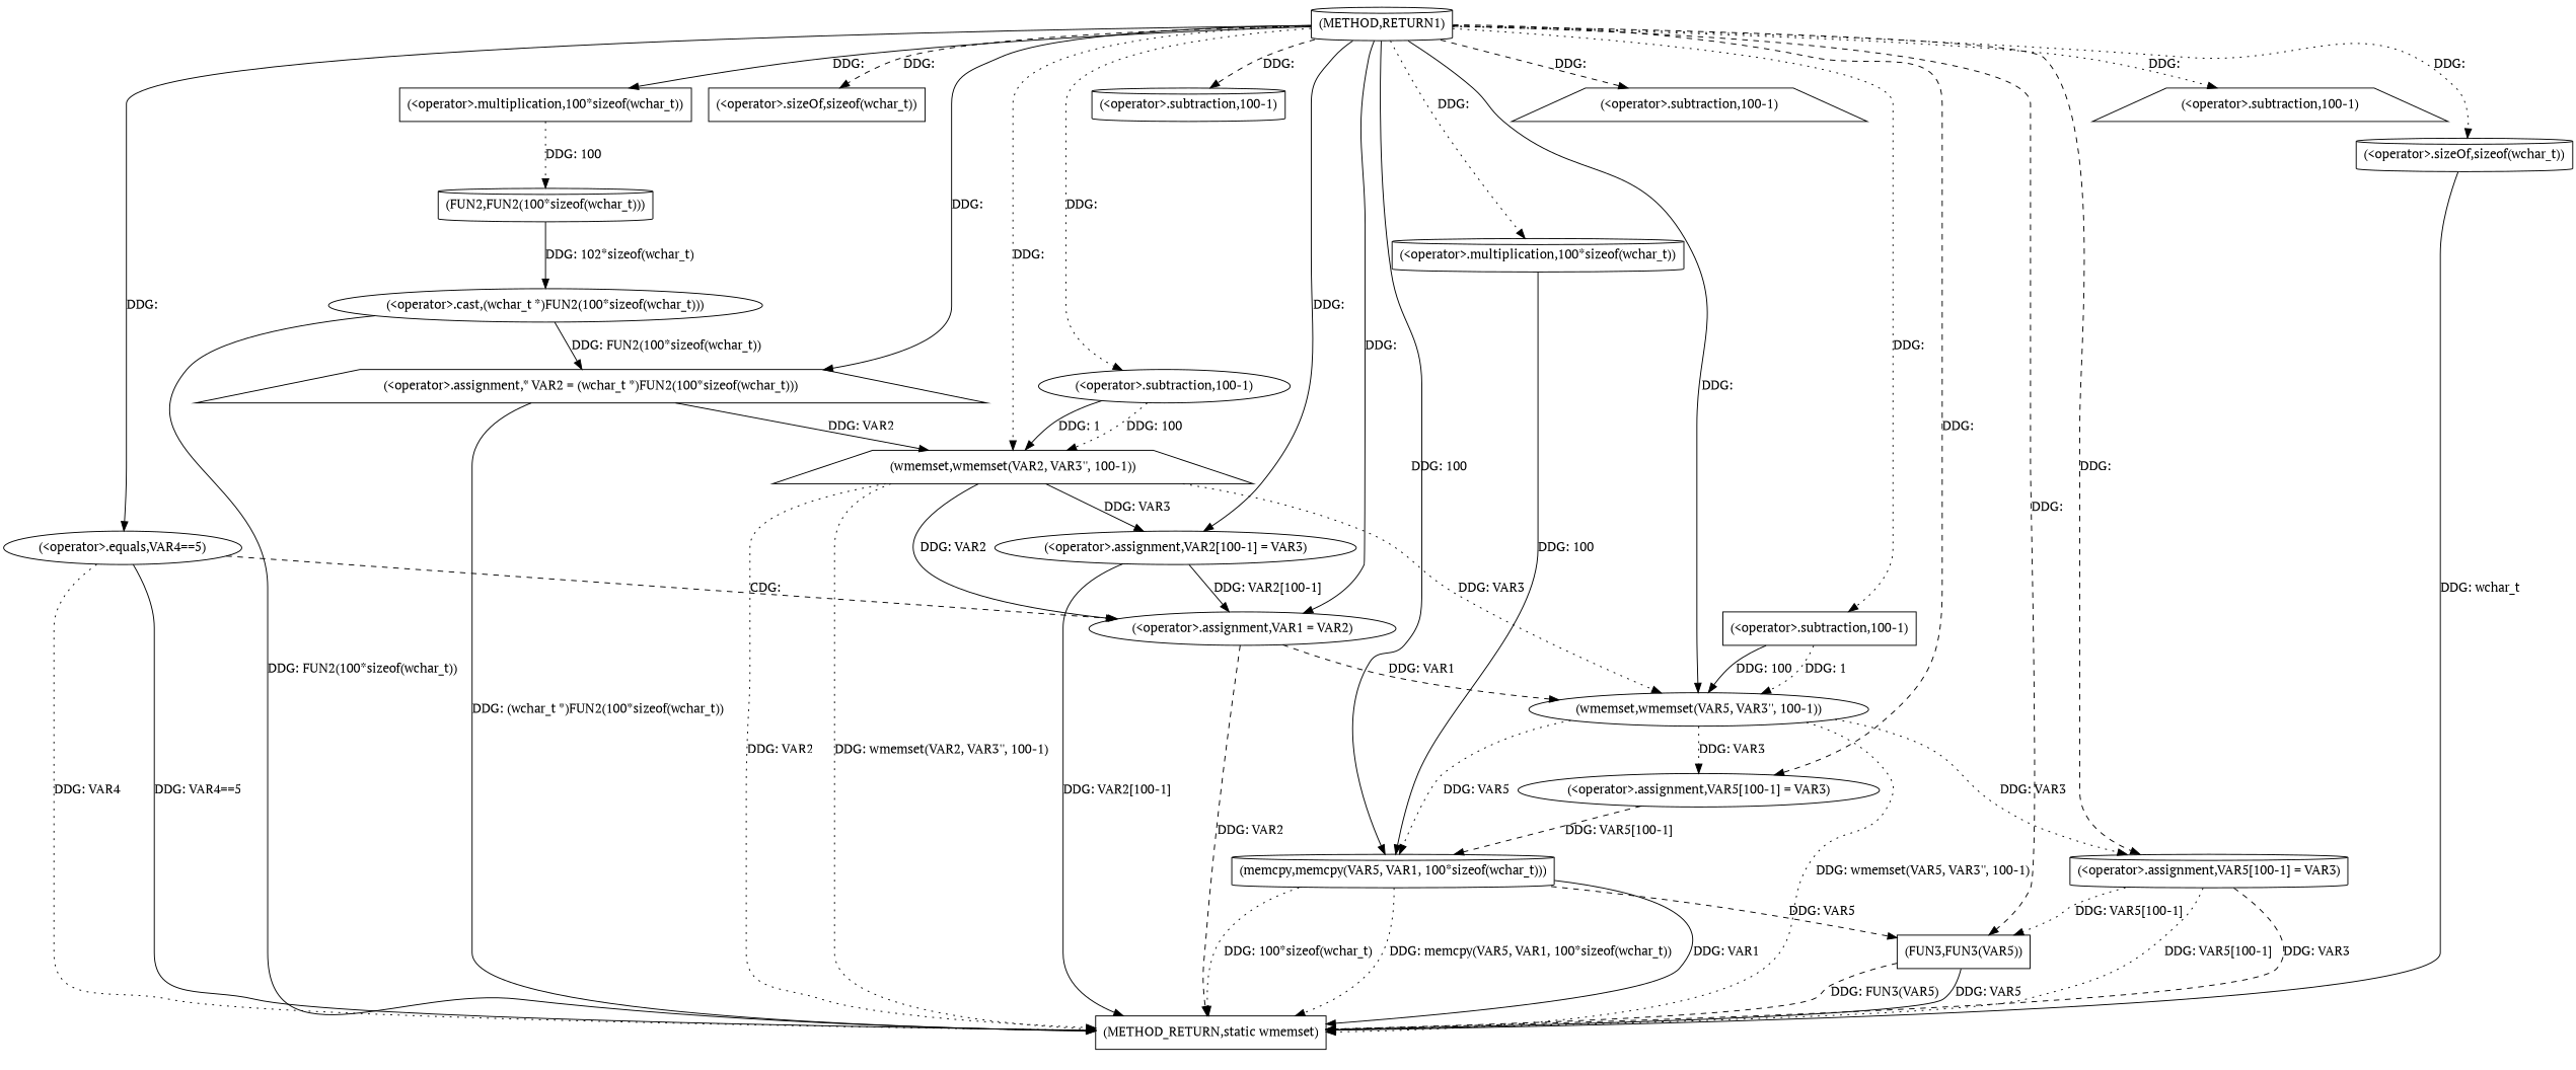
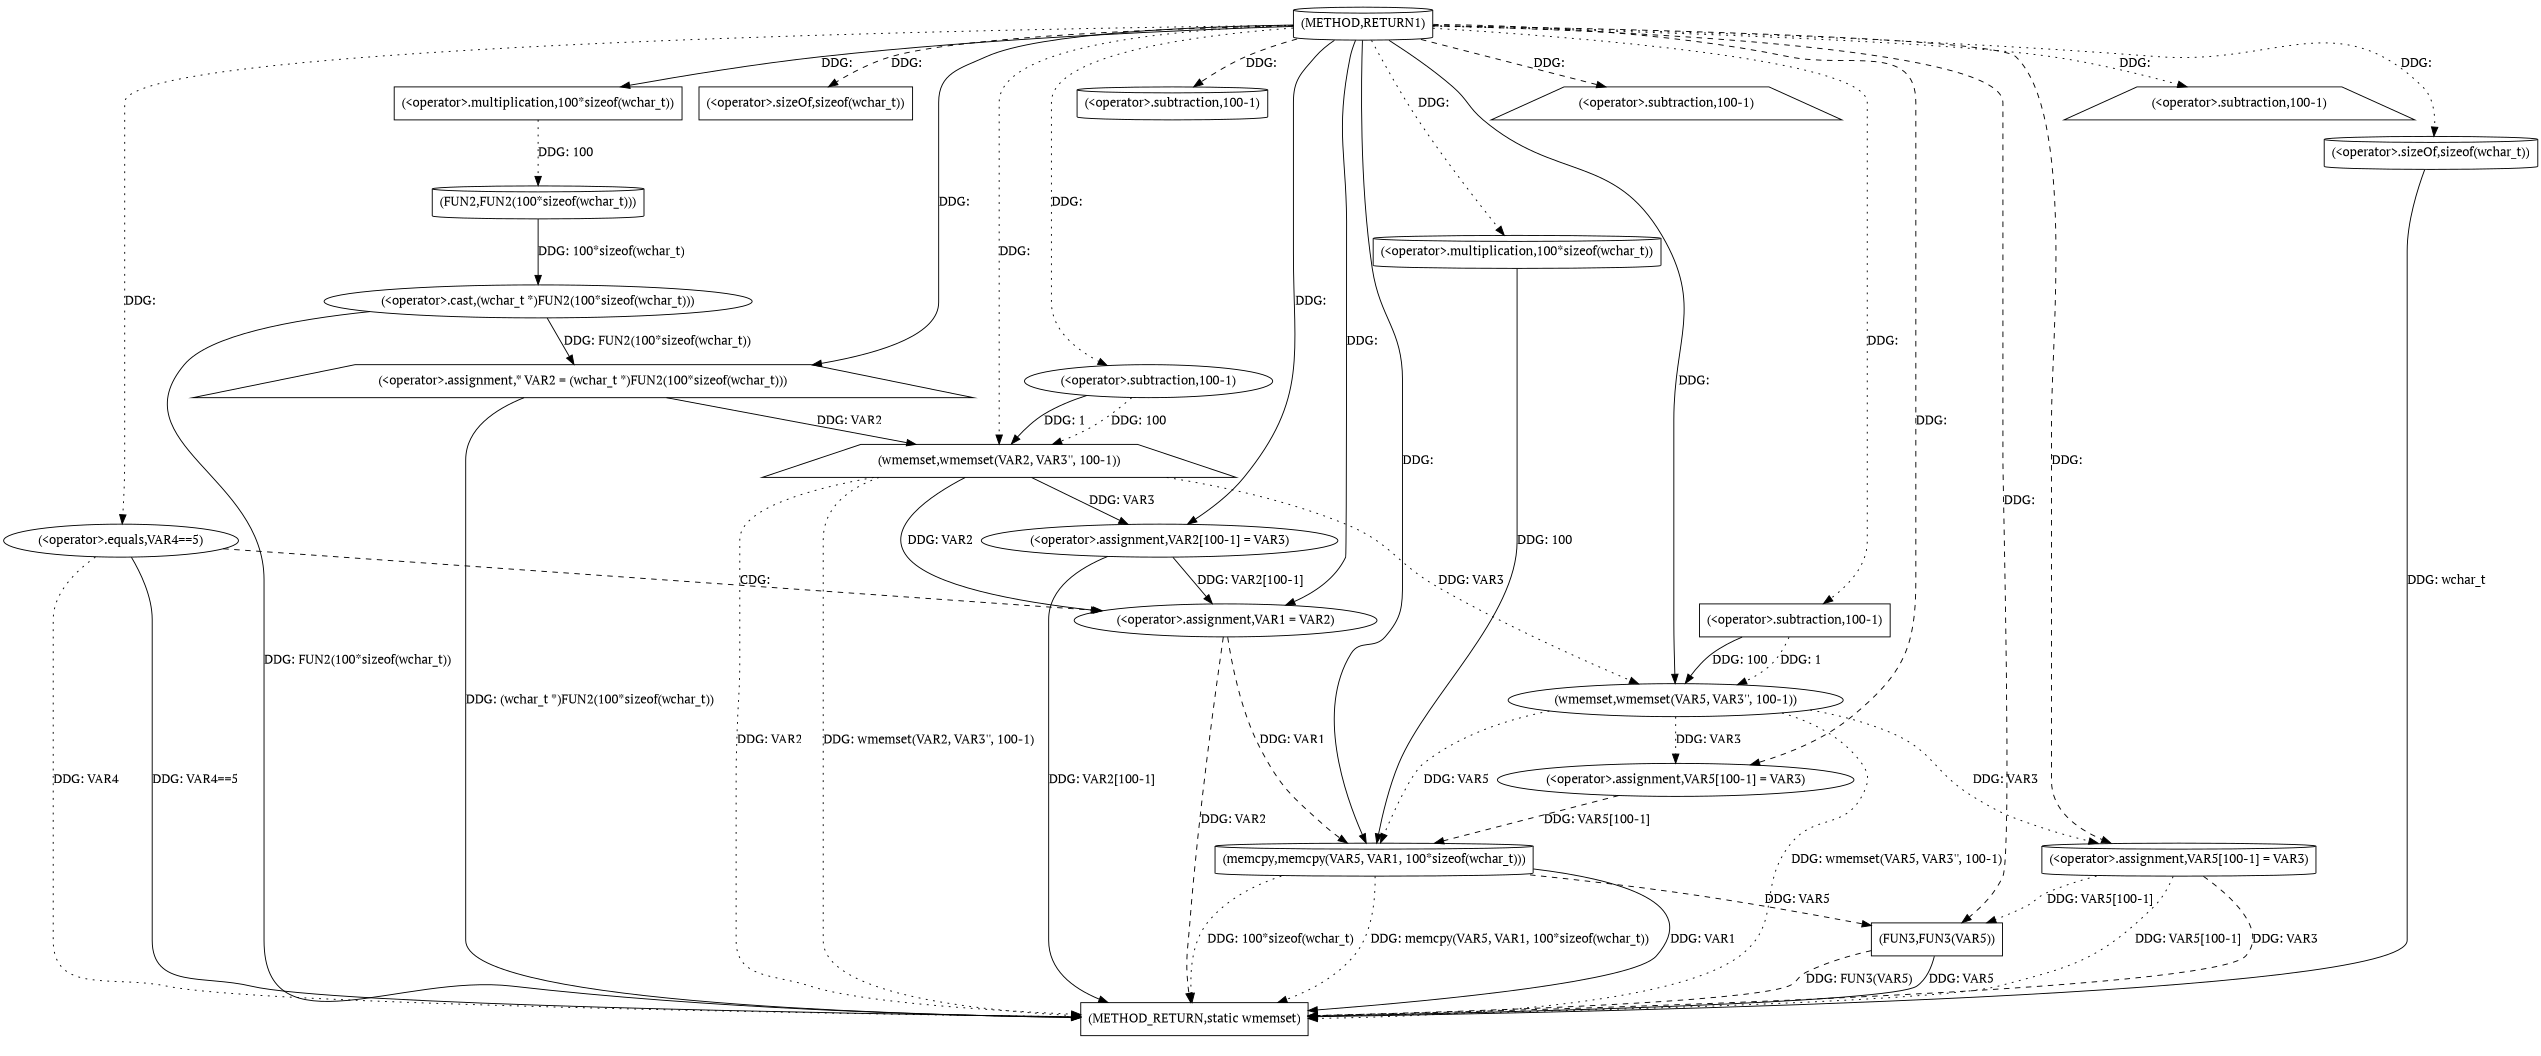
  digraph {
    fontname="PT Serif"
    node [fontname="PT Serif" shape=cylinder]
    edge [fontname="PT Serif" style=solid]
    n1 [label="(METHOD,RETURN1)"]
    n2 [label="(<operator>.assignment,* VAR2 = (wchar_t *)FUN2(100*sizeof(wchar_t)))" shape=trapezium]
    n3 [label="(<operator>.multiplication,100*sizeof(wchar_t))" shape=box]
    n4 [label="(<operator>.sizeOf,sizeof(wchar_t))" shape=box]
    n5 [label="(wmemset,wmemset(VAR2, VAR3'', 100-1))" shape=trapezium]
    n6 [label="(<operator>.subtraction,100-1)" shape=ellipse]
    n7 [label="(<operator>.assignment,VAR2[100-1] = VAR3)" shape=ellipse]
    n8 [label="(<operator>.subtraction,100-1)"]
    n9 [label="(<operator>.equals,VAR4==5)" shape=ellipse]
    n10 [label="(<operator>.assignment,VAR1 = VAR2)" shape=ellipse]
    n11 [label="(wmemset,wmemset(VAR5, VAR3'', 100-1))" shape=ellipse]
    n12 [label="(<operator>.subtraction,100-1)" shape=box]
    n13 [label="(<operator>.assignment,VAR5[100-1] = VAR3)" shape=ellipse]
    n14 [label="(<operator>.subtraction,100-1)" shape=trapezium]
    n15 [label="(memcpy,memcpy(VAR5, VAR1, 100*sizeof(wchar_t)))"]
    n16 [label="(<operator>.multiplication,100*sizeof(wchar_t))"]
    n17 [label="(<operator>.sizeOf,sizeof(wchar_t))"]
    n18 [label="(<operator>.assignment,VAR5[100-1] = VAR3)"]
    n19 [label="(<operator>.subtraction,100-1)" shape=trapezium]
    n20 [label="(FUN3,FUN3(VAR5))" shape=box]
    n21 [label="(METHOD_RETURN,static wmemset)" shape=box]
    n22 [label="(FUN2,FUN2(100*sizeof(wchar_t)))"]
    n23 [label="(<operator>.cast,(wchar_t *)FUN2(100*sizeof(wchar_t)))" shape=ellipse]
    n1 -> n2 [label="DDG: "]
    n1 -> n3 [label="DDG: "]
    n1 -> n4 [label="DDG: " style=dashed]
    n1 -> n5 [label="DDG: " style=dotted]
    n1 -> n6 [label="DDG: " style=dotted]
    n1 -> n7 [label="DDG: "]
    n1 -> n8 [label="DDG: " style=dashed]
-   n1 -> n9 [label="DDG: "]
+   n1 -> n9 [label="DDG: " style=dotted]
    n1 -> n10 [label="DDG: "]
    n1 -> n11 [label="DDG: "]
    n1 -> n12 [label="DDG: " style=dotted]
    n1 -> n13 [label="DDG: " style=dashed]
    n1 -> n14 [label="DDG: " style=dashed]
-   n1 -> n15 [label="DDG: 100"]
+   n1 -> n15 [label="DDG: "]
    n1 -> n16 [label="DDG: " style=dotted]
    n1 -> n17 [label="DDG: " style=dotted]
    n1 -> n18 [label="DDG: " style=dashed]
    n1 -> n19 [label="DDG: " style=dotted]
    n1 -> n20 [label="DDG: " style=dashed]
    n2 -> n5 [label="DDG: VAR2"]
    n2 -> n21 [label="DDG: (wchar_t *)FUN2(100*sizeof(wchar_t))"]
    n3 -> n22 [label="DDG: 100" style=dotted]
    n5 -> n7 [label="DDG: VAR3"]
    n5 -> n10 [label="DDG: VAR2"]
    n5 -> n11 [label="DDG: VAR3" style=dotted]
    n5 -> n21 [label="DDG: VAR2" style=dotted]
    n5 -> n21 [label="DDG: wmemset(VAR2, VAR3'', 100-1)" style=dotted]
    n6 -> n5 [label="DDG: 100" style=dotted]
    n6 -> n5 [label="DDG: 1"]
    n7 -> n10 [label="DDG: VAR2[100-1]"]
    n7 -> n21 [label="DDG: VAR2[100-1]"]
    n9 -> n10 [label="CDG: " style=dashed]
    n9 -> n21 [label="DDG: VAR4==5"]
    n9 -> n21 [label="DDG: VAR4" style=dotted]
-   n10 -> n11 [label="DDG: VAR1" style=dashed]
+   n10 -> n15 [label="DDG: VAR1" style=dashed]
    n10 -> n21 [label="DDG: VAR2" style=dashed]
    n11 -> n13 [label="DDG: VAR3" style=dotted]
    n11 -> n15 [label="DDG: VAR5" style=dotted]
    n11 -> n18 [label="DDG: VAR3" style=dotted]
    n11 -> n21 [label="DDG: wmemset(VAR5, VAR3'', 100-1)" style=dotted]
    n12 -> n11 [label="DDG: 100"]
    n12 -> n11 [label="DDG: 1" style=dotted]
    n13 -> n15 [label="DDG: VAR5[100-1]" style=dashed]
    n15 -> n20 [label="DDG: VAR5" style=dashed]
    n15 -> n21 [label="DDG: VAR1"]
    n15 -> n21 [label="DDG: 100*sizeof(wchar_t)" style=dotted]
    n15 -> n21 [label="DDG: memcpy(VAR5, VAR1, 100*sizeof(wchar_t))" style=dotted]
    n16 -> n15 [label="DDG: 100"]
    n17 -> n21 [label="DDG: wchar_t"]
    n18 -> n20 [label="DDG: VAR5[100-1]" style=dotted]
    n18 -> n21 [label="DDG: VAR5[100-1]" style=dotted]
    n18 -> n21 [label="DDG: VAR3" style=dashed]
    n20 -> n21 [label="DDG: VAR5"]
    n20 -> n21 [label="DDG: FUN3(VAR5)" style=dashed]
-   n22 -> n23 [label="DDG: 102*sizeof(wchar_t)"]
+   n22 -> n23 [label="DDG: 100*sizeof(wchar_t)"]
    n23 -> n2 [label="DDG: FUN2(100*sizeof(wchar_t))"]
    n23 -> n21 [label="DDG: FUN2(100*sizeof(wchar_t))"]
  }
